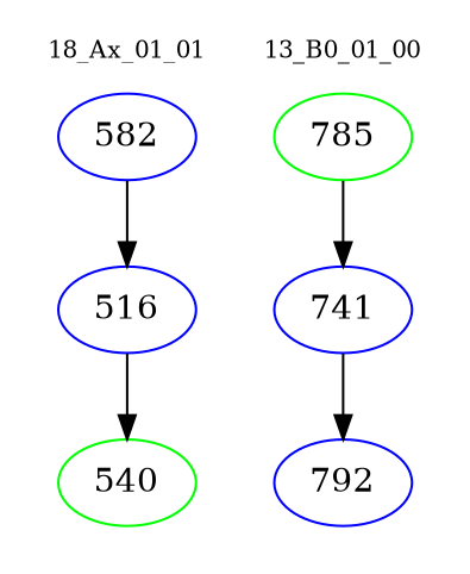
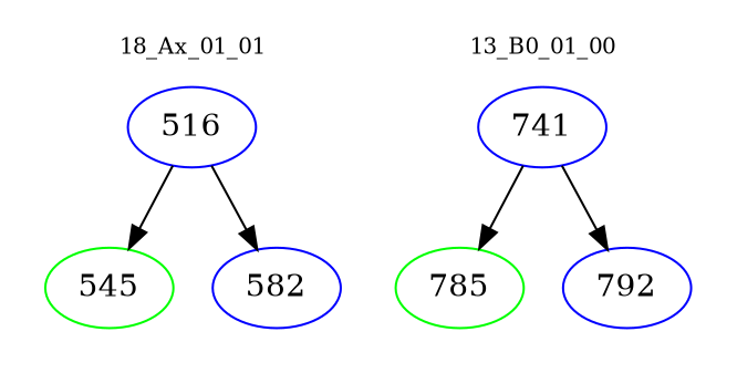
  digraph {
    node [color=blue]
    edge [color=black]
-   n1 [color=green label=540]
+   n1 [color=green label=545]
    n2 [label=516]
    n3 [label=582]
    n4 [color=green label=785]
    n5 [label=741]
    n6 [label=792]
    subgraph cluster_1 {
      color=white
      fontsize=10
      label="18_Ax_01_01"
      n1
      n2
      n3
    }
    subgraph cluster_2 {
      color=white
      fontsize=10
      label="13_B0_01_00"
      n4
      n5
      n6
    }
    n2 -> n1
-   n3 -> n2
-   n4 -> n5
+   n2 -> n3
+   n5 -> n4
    n5 -> n6
  }
